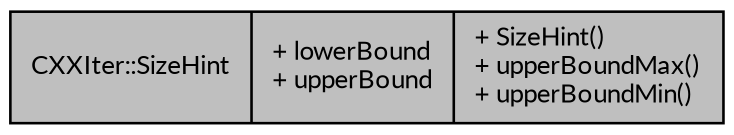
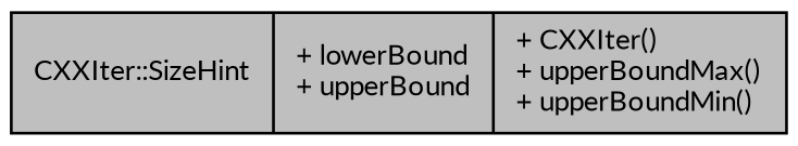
  digraph {
    rankdir=LR
    fontname=Lato
-   n1 [color=black fillcolor=grey75 fontcolor=black fontname=Lato fontsize=10 height=0.2 label="{CXXIter::SizeHint\n|+ lowerBound\l+ upperBound\l|+ SizeHint()\l+ upperBoundMax()\l+ upperBoundMin()\l}" shape=record style=filled width=0.4]
+   n1 [color=black fillcolor=grey75 fontcolor=black fontname=Lato fontsize=10 height=0.2 label="{CXXIter::SizeHint\n|+ lowerBound\l+ upperBound\l|+ CXXIter()\l+ upperBoundMax()\l+ upperBoundMin()\l}" shape=record style=filled width=0.4]
  }
